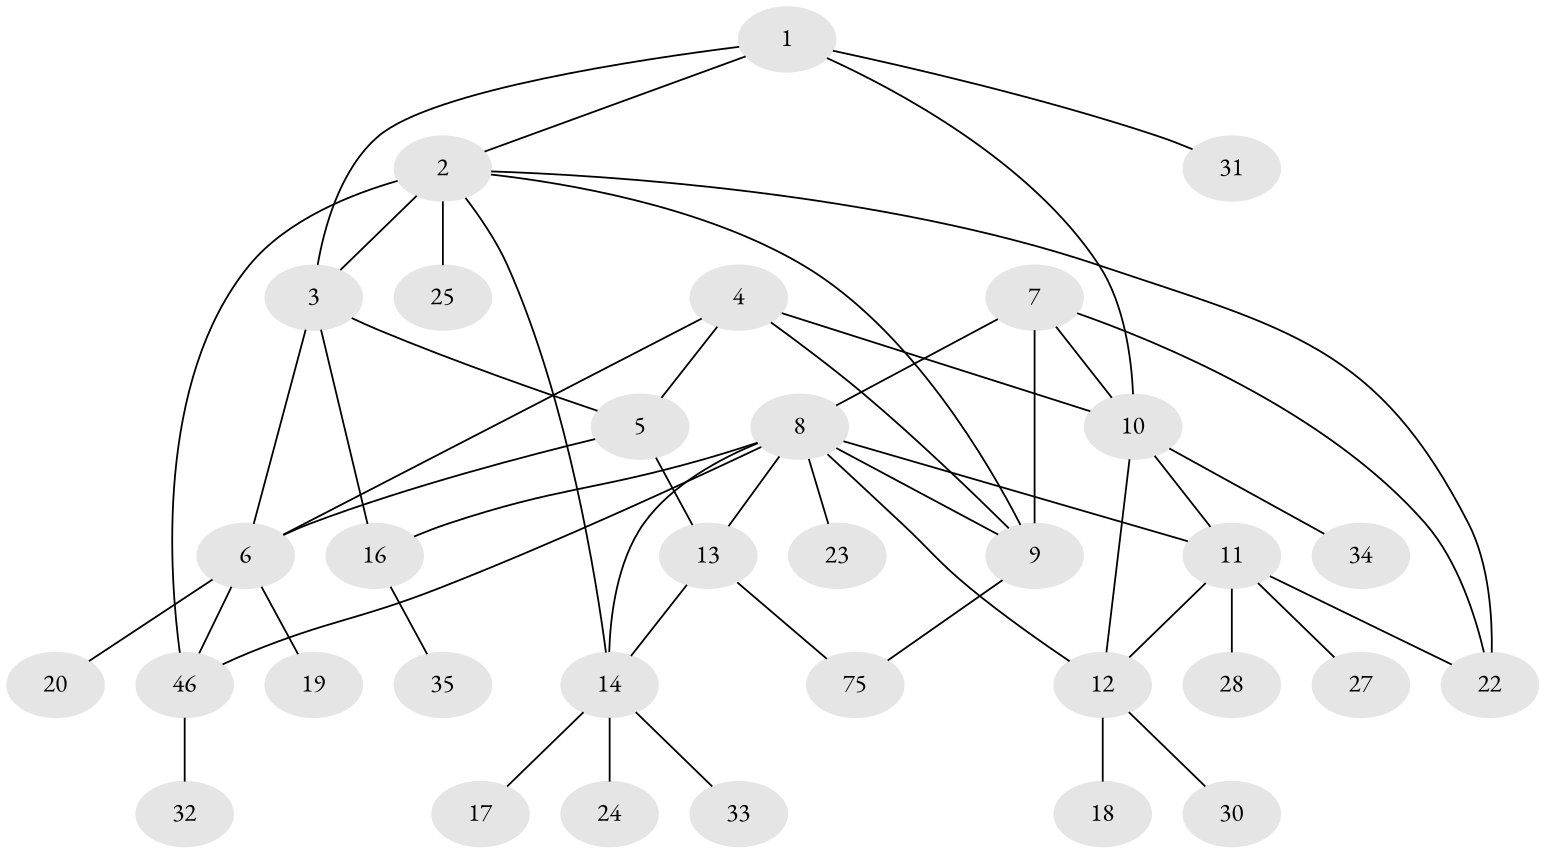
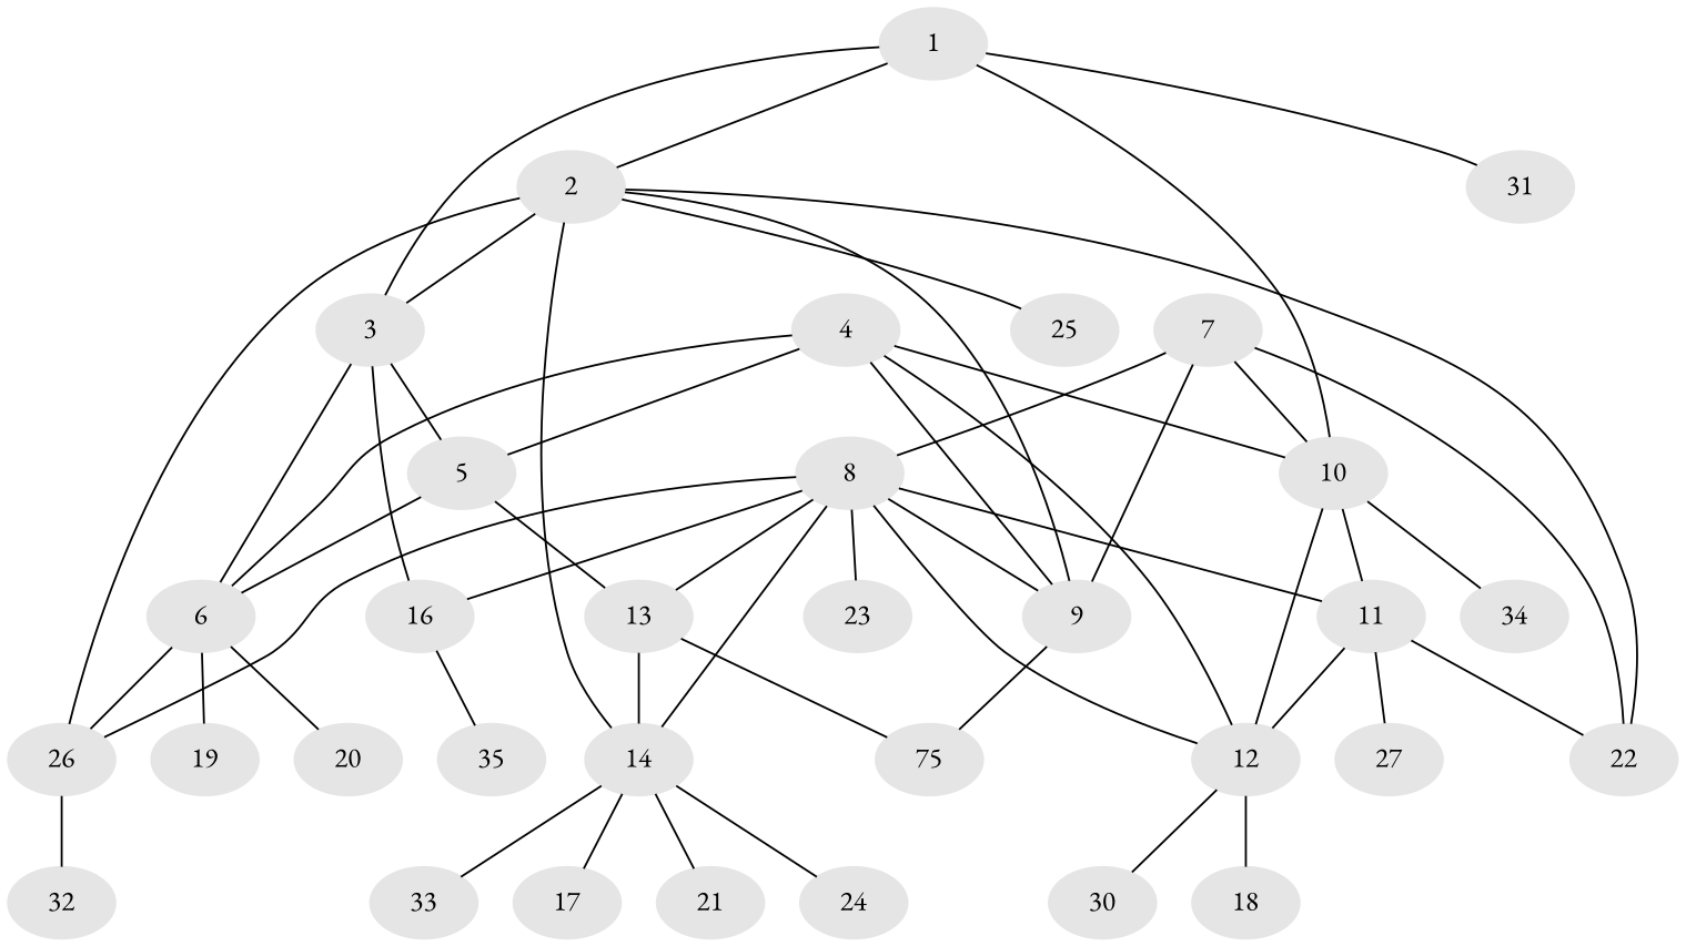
  graph {
    fontname="EB Garamond"
    node [color=gray90 fontname="EB Garamond" style=filled]
    edge [fontname="EB Garamond" weight=1.0]
    1
    2
    3
    10
    31
    9
    14
    22
    25
-   26 [label=46]
+   26
    5
    6
    16
    12
    11
    34
    n17 [label=75]
    17
+   21
    24
    33
    32
    13
    19
    20
    35
    4
    18
    30
    7
    8
    23
    27
-   28
    1 -- 2
    1 -- 3
    1 -- 10
    1 -- 31
    2 -- 3
    2 -- 9
    2 -- 14
    2 -- 22
    2 -- 25
    2 -- 26 [weight=3.0]
    3 -- 5
    3 -- 6
    3 -- 16 [weight=2.0]
    10 -- 12
    10 -- 11
    10 -- 34
    9 -- n17
    14 -- 17
+   14 -- 21
    14 -- 24
    14 -- 33
    26 -- 32
    5 -- 6 [weight=2.0]
    5 -- 13
    6 -- 26
    6 -- 19
    6 -- 20 [weight=3.0]
    16 -- 35
    12 -- 18 [weight=4.0]
    12 -- 30
    11 -- 22
    11 -- 12 [weight=2.0]
    11 -- 27
-   11 -- 28
    13 -- 14
    13 -- n17
    4 -- 10
    4 -- 9
    4 -- 5
    4 -- 6
+   4 -- 12
    7 -- 10
    7 -- 9
    7 -- 22
    7 -- 8 [weight=4.0]
    8 -- 9
    8 -- 14
    8 -- 26
    8 -- 16
    8 -- 12
    8 -- 11
    8 -- 13
    8 -- 23
  }
